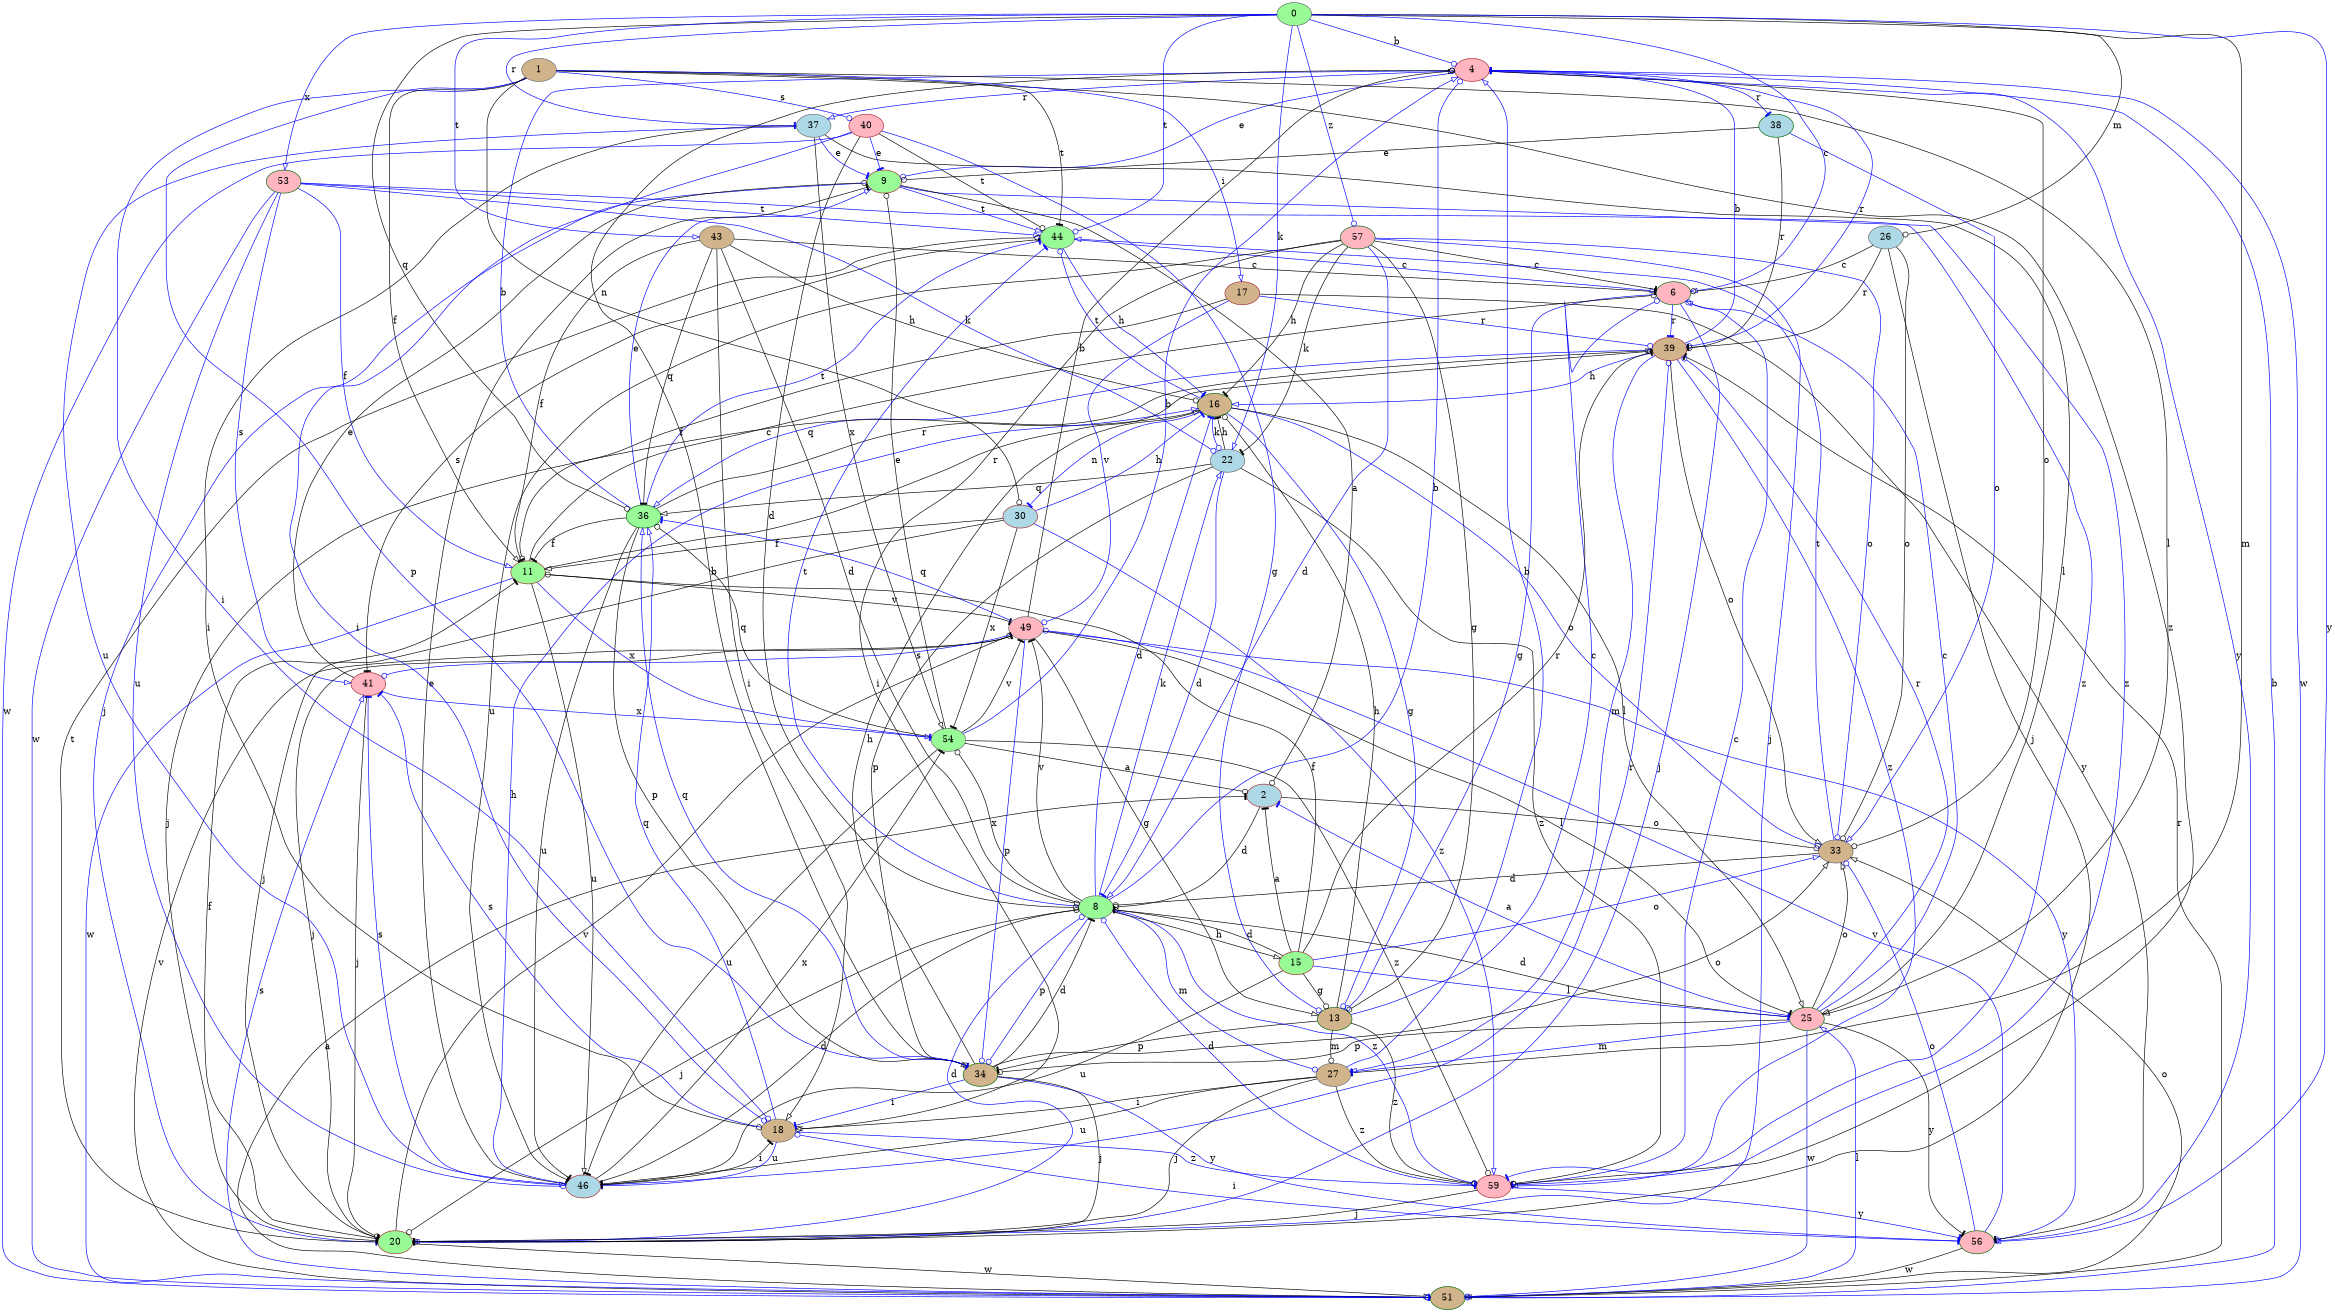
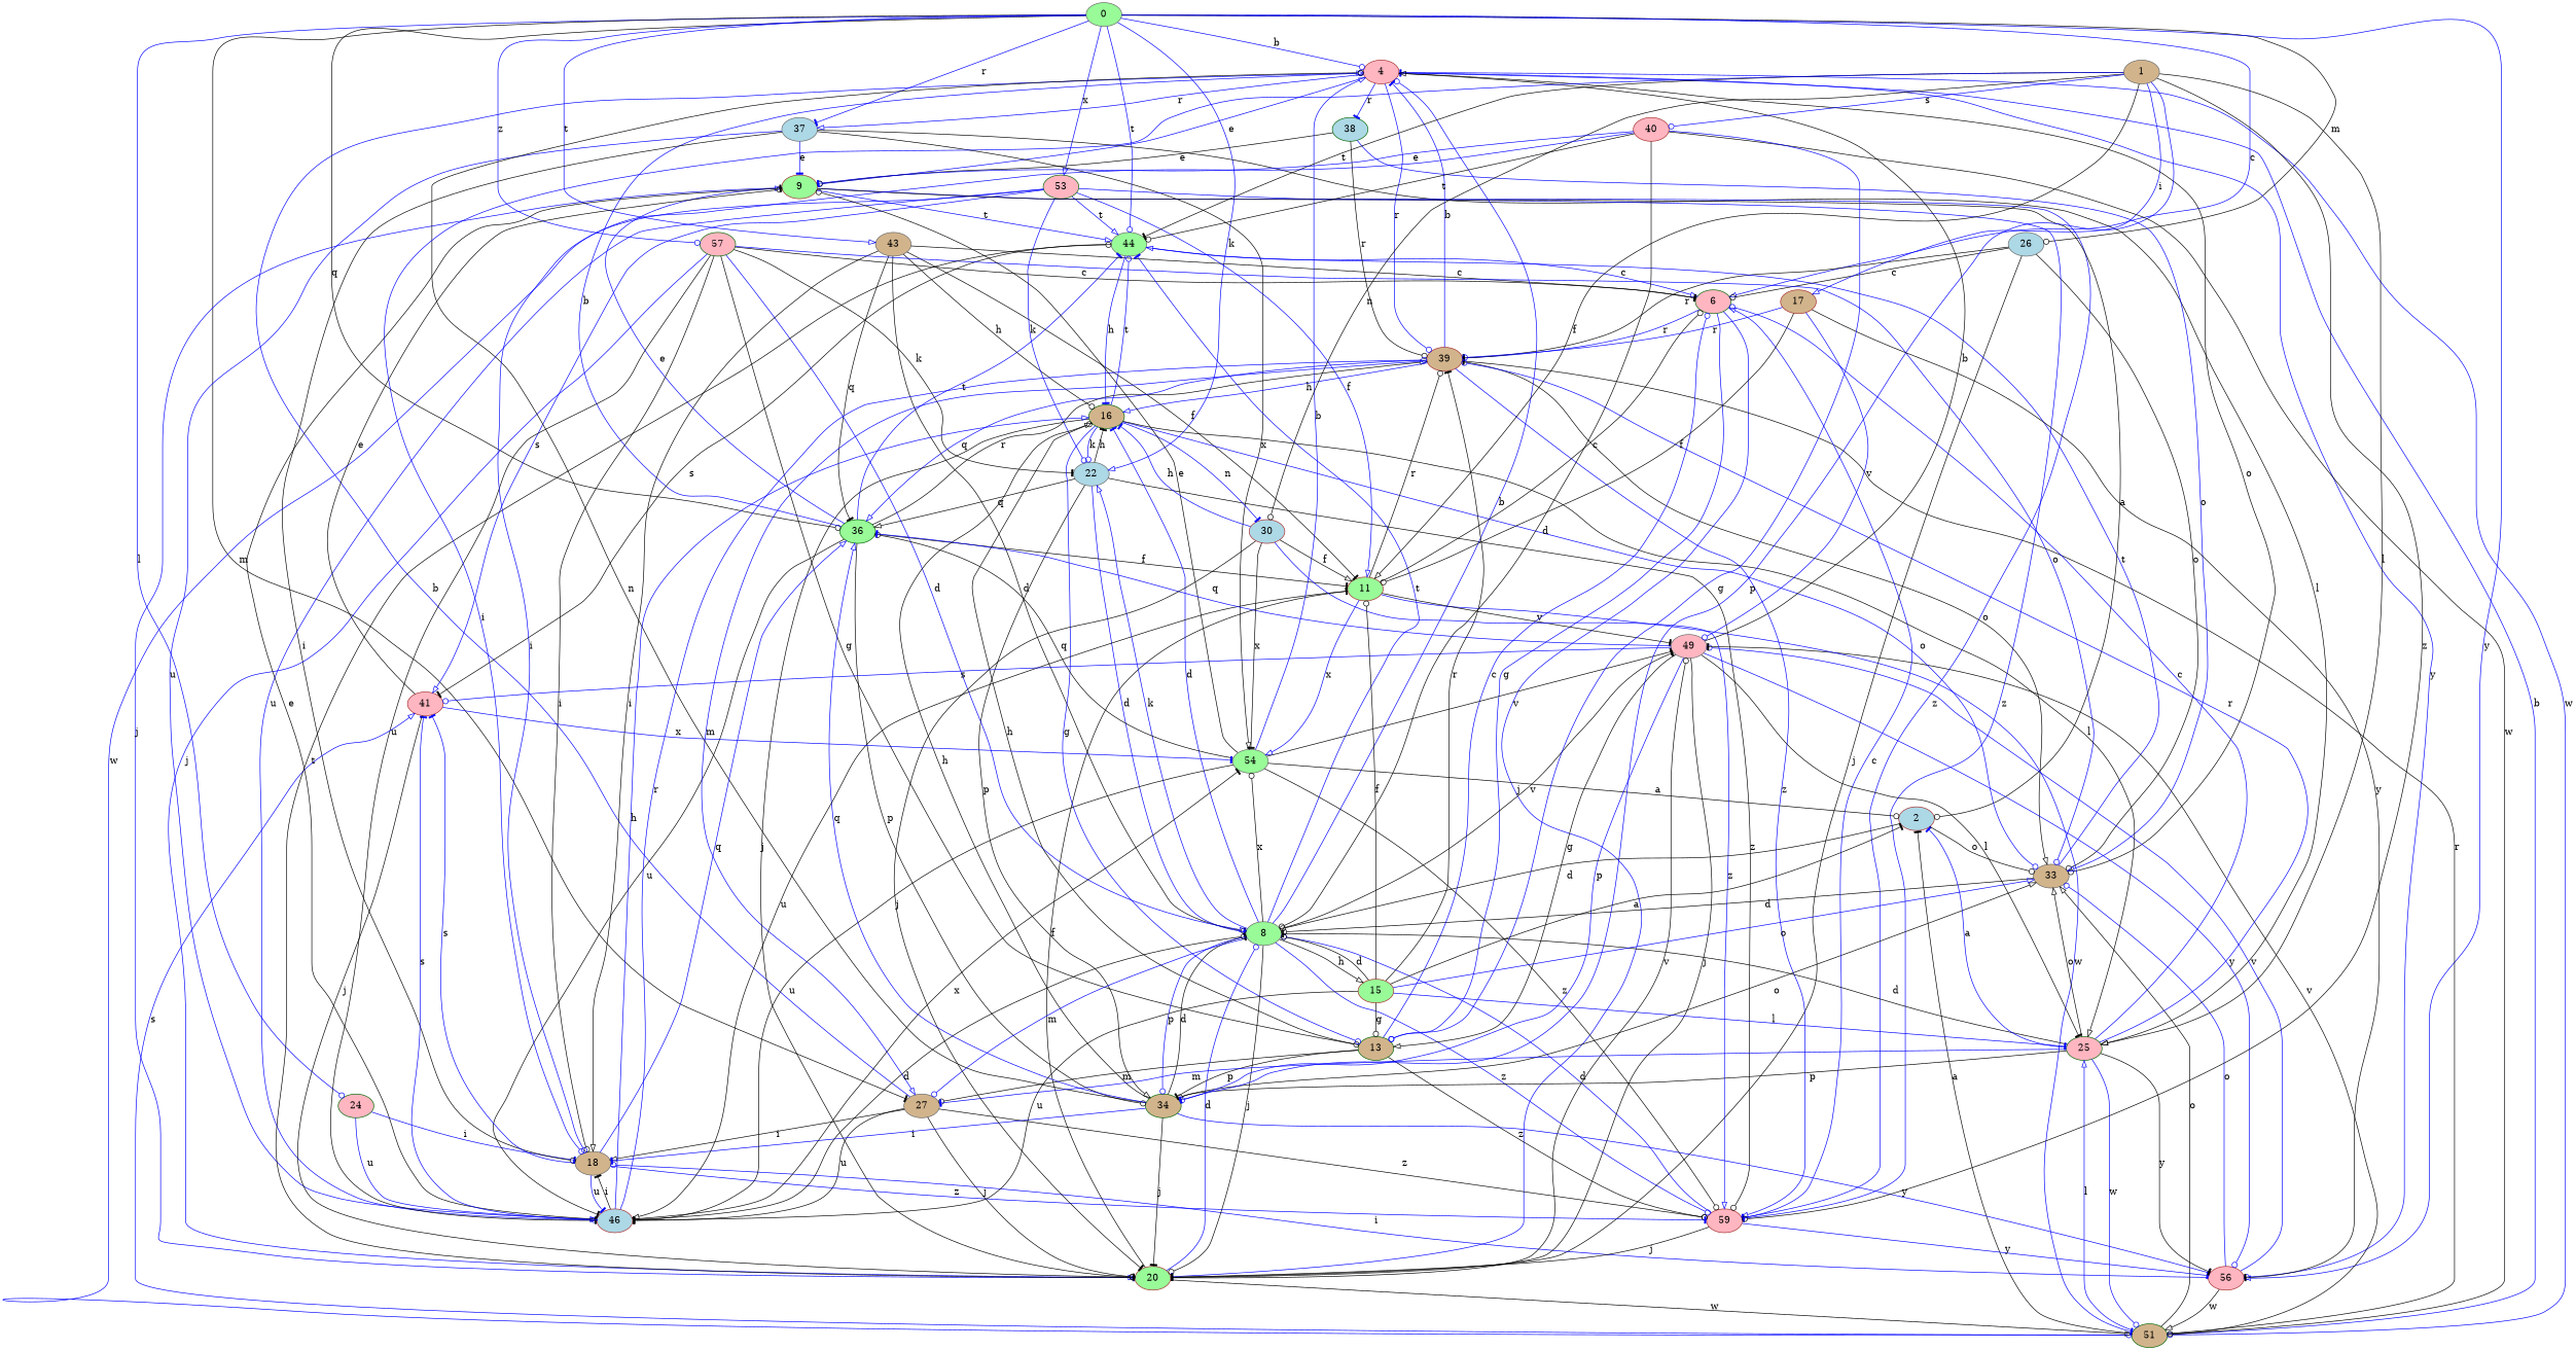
  strict digraph {
    node [color=gray40 fillcolor=lightpink style=filled]
    edge [arrowhead=odot color=blue]
    0 [fillcolor=palegreen]
    4 [color=brown]
    6 [color=darkgreen]
    22 [fillcolor=lightblue]
+   24 [color=darkgreen]
    26 [fillcolor=lightblue]
    27 [fillcolor=tan]
    36 [color=darkgreen fillcolor=palegreen]
    37 [fillcolor=lightblue]
    43 [fillcolor=tan]
    44 [fillcolor=palegreen]
    53 [color=darkgreen]
-   56 [color=darkgreen]
+   56 [color=brown]
    57 [color=darkgreen]
    33 [fillcolor=tan]
    9 [color=brown fillcolor=palegreen]
    38 [color=darkgreen fillcolor=lightblue]
    39 [color=brown fillcolor=tan]
    51 [color=darkgreen fillcolor=tan]
    13 [color=darkgreen fillcolor=tan]
    20 [color=brown fillcolor=palegreen]
    34 [color=darkgreen fillcolor=tan]
    59 [color=brown]
    8 [fillcolor=palegreen]
    16 [color=darkgreen fillcolor=tan]
    18 [fillcolor=tan]
    46 [color=brown fillcolor=lightblue]
    11 [color=brown fillcolor=palegreen]
    25 [color=darkgreen]
    54 [fillcolor=palegreen]
    41 [color=brown]
    49
    1 [fillcolor=tan]
    17 [color=brown fillcolor=tan]
    30 [color=brown fillcolor=lightblue]
    40 [color=brown]
    2 [color=brown fillcolor=lightblue]
    15 [color=brown fillcolor=palegreen]
    0 -> 4 [label=b]
    0 -> 6 [arrowhead=onormal label=c]
    0 -> 22 [arrowhead=onormal label=k]
+   0 -> 24 [label=l]
    0 -> 26 [color=black label=m]
    0 -> 27 [arrowhead=tee color=black label=m]
    0 -> 36 [color=black label=q]
    0 -> 37 [arrowhead=tee label=r]
    0 -> 43 [arrowhead=onormal label=t]
    0 -> 44 [label=t]
    0 -> 53 [arrowhead=onormal label=x]
    0 -> 56 [arrowhead=onormal label=y]
    0 -> 57 [label=z]
    4 -> 37 [arrowhead=onormal label=r]
    4 -> 56 [label=y]
    4 -> 33 [color=black label=o]
    4 -> 9 [label=e]
    4 -> 38 [arrowhead=tee label=r]
    4 -> 39 [label=r]
    4 -> 51 [label=w]
    6 -> 39 [arrowhead=tee label=r]
    6 -> 13 [label=g]
    6 -> 20 [arrowhead=tee label=j]
    22 -> 36 [arrowhead=onormal color=black label=q]
    22 -> 34 [arrowhead=onormal color=black label=p]
    22 -> 59 [color=black label=z]
    22 -> 8 [arrowhead=tee label=d]
    22 -> 16 [arrowhead=tee color=black label=h]
+   24 -> 18 [arrowhead=tee label=i]
+   24 -> 46 [arrowhead=onormal label=u]
    26 -> 6 [color=black label=c]
    26 -> 33 [color=black label=o]
    26 -> 39 [arrowhead=tee color=black label=r]
    26 -> 20 [arrowhead=tee color=black label=j]
    27 -> 4 [arrowhead=onormal label=b]
    27 -> 20 [color=black label=j]
    27 -> 59 [color=black label=z]
    27 -> 18 [arrowhead=onormal color=black label=i]
    27 -> 46 [arrowhead=tee color=black label=u]
    36 -> 4 [label=b]
    36 -> 44 [arrowhead=tee label=t]
    36 -> 9 [arrowhead=onormal label=e]
    36 -> 39 [arrowhead=onormal color=black label=r]
    36 -> 34 [color=black label=p]
    36 -> 46 [arrowhead=tee color=black label=u]
    36 -> 11 [arrowhead=tee color=black label=f]
    37 -> 9 [arrowhead=tee label=e]
    37 -> 18 [color=black label=i]
    37 -> 46 [arrowhead=onormal label=u]
    37 -> 25 [arrowhead=onormal color=black label=l]
    37 -> 54 [arrowhead=onormal color=black label=x]
    43 -> 6 [arrowhead=tee color=black label=c]
    43 -> 36 [arrowhead=tee color=black label=q]
    43 -> 8 [color=black label=d]
    43 -> 16 [color=black label=h]
    43 -> 18 [arrowhead=onormal color=black label=i]
    43 -> 11 [arrowhead=tee color=black label=f]
    44 -> 6 [arrowhead=onormal label=c]
    44 -> 16 [arrowhead=tee label=h]
    44 -> 41 [arrowhead=tee color=black label=s]
    53 -> 22 [label=k]
    53 -> 44 [arrowhead=onormal label=t]
    53 -> 51 [label=w]
    53 -> 59 [arrowhead=tee label=z]
    53 -> 46 [label=u]
    53 -> 11 [arrowhead=onormal label=f]
    53 -> 41 [arrowhead=onormal label=s]
    56 -> 33 [label=o]
    56 -> 51 [arrowhead=onormal color=black label=w]
    56 -> 18 [label=i]
    56 -> 49 [label=v]
    57 -> 6 [arrowhead=tee color=black label=c]
    57 -> 22 [arrowhead=tee color=black label=k]
    57 -> 33 [label=o]
    57 -> 13 [color=black label=g]
    57 -> 20 [arrowhead=onormal label=j]
    57 -> 8 [arrowhead=onormal label=d]
-   57 -> 16 [arrowhead=tee color=black label=h]
    57 -> 18 [color=black label=i]
    57 -> 46 [arrowhead=tee color=black label=u]
    33 -> 44 [arrowhead=onormal label=t]
    33 -> 8 [color=black label=d]
    9 -> 44 [arrowhead=onormal label=t]
    9 -> 20 [arrowhead=tee label=j]
    9 -> 59 [arrowhead=tee label=z]
    9 -> 2 [color=black label=a]
    38 -> 33 [arrowhead=onormal label=o]
    38 -> 9 [color=black label=e]
    38 -> 39 [color=black label=r]
    39 -> 4 [arrowhead=tee label=b]
    39 -> 27 [arrowhead=onormal label=m]
    39 -> 36 [arrowhead=onormal label=q]
    39 -> 33 [arrowhead=onormal color=black label=o]
    39 -> 59 [arrowhead=onormal label=z]
    39 -> 16 [arrowhead=onormal label=h]
    51 -> 4 [arrowhead=tee label=b]
    51 -> 33 [arrowhead=onormal color=black label=o]
    51 -> 39 [arrowhead=tee color=black label=r]
    51 -> 25 [arrowhead=onormal label=l]
    51 -> 41 [arrowhead=onormal label=s]
    51 -> 49 [arrowhead=tee color=black label=v]
    51 -> 2 [arrowhead=tee color=black label=a]
    13 -> 6 [label=c]
    13 -> 27 [color=black label=m]
    13 -> 34 [arrowhead=tee color=black label=p]
    13 -> 59 [color=black label=z]
    13 -> 16 [color=black label=h]
    20 -> 44 [color=black label=t]
    20 -> 51 [arrowhead=onormal color=black label=w]
    20 -> 8 [label=d]
    20 -> 11 [arrowhead=tee color=black label=f]
    20 -> 49 [color=black label=v]
-   34 -> 4 [color=black label=b]
+   34 -> 4 [color=black label=n]
    34 -> 36 [arrowhead=onormal label=q]
    34 -> 56 [arrowhead=tee label=y]
    34 -> 33 [arrowhead=onormal color=black label=o]
    34 -> 20 [arrowhead=tee color=black label=j]
    34 -> 8 [arrowhead=tee color=black label=d]
    34 -> 16 [arrowhead=onormal color=black label=h]
    34 -> 18 [arrowhead=tee label=i]
    59 -> 6 [arrowhead=onormal label=c]
    59 -> 56 [arrowhead=tee label=y]
    59 -> 20 [arrowhead=tee color=black label=j]
    59 -> 8 [label=d]
    8 -> 4 [label=b]
    8 -> 22 [arrowhead=onormal label=k]
    8 -> 27 [label=m]
    8 -> 44 [arrowhead=tee label=t]
    8 -> 20 [color=black label=j]
    8 -> 34 [label=p]
    8 -> 59 [label=z]
    8 -> 16 [arrowhead=tee label=d]
    8 -> 54 [color=black label=x]
    8 -> 49 [arrowhead=tee color=black label=v]
    8 -> 15 [arrowhead=onormal color=black label=h]
    16 -> 22 [label=k]
    16 -> 44 [label=t]
    16 -> 33 [label=o]
    16 -> 13 [label=g]
    16 -> 20 [arrowhead=tee color=black label=j]
    16 -> 25 [arrowhead=onormal color=black label=l]
    16 -> 30 [arrowhead=tee label=n]
    18 -> 36 [arrowhead=onormal label=q]
    18 -> 59 [arrowhead=tee label=z]
    18 -> 46 [arrowhead=tee label=u]
    18 -> 41 [arrowhead=tee label=s]
    46 -> 9 [arrowhead=tee color=black label=e]
    46 -> 39 [label=r]
    46 -> 8 [color=black label=d]
    46 -> 16 [arrowhead=onormal label=h]
    46 -> 18 [arrowhead=tee color=black label=i]
    46 -> 54 [arrowhead=tee color=black label=x]
    46 -> 41 [arrowhead=tee label=s]
    11 -> 6 [color=black label=c]
    11 -> 39 [color=black label=r]
    11 -> 51 [arrowhead=tee label=w]
    11 -> 46 [arrowhead=onormal color=black label=u]
    11 -> 54 [arrowhead=onormal label=x]
    11 -> 49 [arrowhead=tee color=black label=v]
    25 -> 6 [label=c]
    25 -> 27 [arrowhead=tee label=m]
    25 -> 56 [arrowhead=tee color=black label=y]
    25 -> 33 [arrowhead=onormal color=black label=o]
    25 -> 39 [label=r]
    25 -> 51 [label=w]
    25 -> 34 [color=black label=p]
    25 -> 8 [arrowhead=tee color=black label=d]
    25 -> 2 [arrowhead=tee label=a]
    54 -> 4 [arrowhead=onormal label=b]
    54 -> 36 [color=black label=q]
    54 -> 9 [color=black label=e]
    54 -> 59 [color=black label=z]
    54 -> 46 [arrowhead=tee color=black label=u]
    54 -> 49 [arrowhead=tee color=black label=v]
    54 -> 2 [color=black label=a]
    41 -> 9 [color=black label=e]
    41 -> 20 [color=black label=j]
    41 -> 54 [arrowhead=tee label=x]
    49 -> 4 [arrowhead=onormal color=black label=b]
    49 -> 36 [arrowhead=tee label=q]
    49 -> 56 [label=y]
    49 -> 13 [arrowhead=onormal color=black label=g]
    49 -> 20 [arrowhead=tee color=black label=j]
    49 -> 34 [label=p]
    49 -> 25 [arrowhead=tee color=black label=l]
    49 -> 41 [label=s]
    1 -> 44 [arrowhead=tee color=black label=t]
    1 -> 34 [arrowhead=tee label=p]
    1 -> 59 [color=black label=z]
    1 -> 18 [label=i]
    1 -> 11 [arrowhead=onormal color=black label=f]
    1 -> 25 [arrowhead=onormal color=black label=l]
    1 -> 17 [arrowhead=onormal label=i]
    1 -> 30 [color=black label=n]
    1 -> 40 [label=s]
    17 -> 56 [arrowhead=tee color=black label=y]
    17 -> 39 [label=r]
    17 -> 11 [color=black label=f]
    17 -> 49 [label=v]
    30 -> 20 [arrowhead=tee color=black label=j]
    30 -> 59 [arrowhead=onormal label=z]
    30 -> 16 [arrowhead=tee label=h]
    30 -> 11 [arrowhead=onormal color=black label=f]
    30 -> 54 [arrowhead=tee color=black label=x]
    40 -> 44 [color=black label=t]
    40 -> 9 [arrowhead=tee label=e]
-   40 -> 51 [label=w]
+   40 -> 51 [color=black label=w]
    40 -> 13 [label=g]
    40 -> 8 [color=black label=d]
    40 -> 18 [label=i]
    2 -> 33 [color=black label=o]
    2 -> 8 [color=black label=d]
    15 -> 33 [arrowhead=onormal label=o]
    15 -> 39 [arrowhead=tee color=black label=r]
    15 -> 13 [color=black label=g]
    15 -> 8 [color=black label=d]
    15 -> 46 [arrowhead=tee color=black label=u]
    15 -> 11 [color=black label=f]
    15 -> 25 [arrowhead=tee label=l]
    15 -> 2 [arrowhead=tee color=black label=a]
  }
